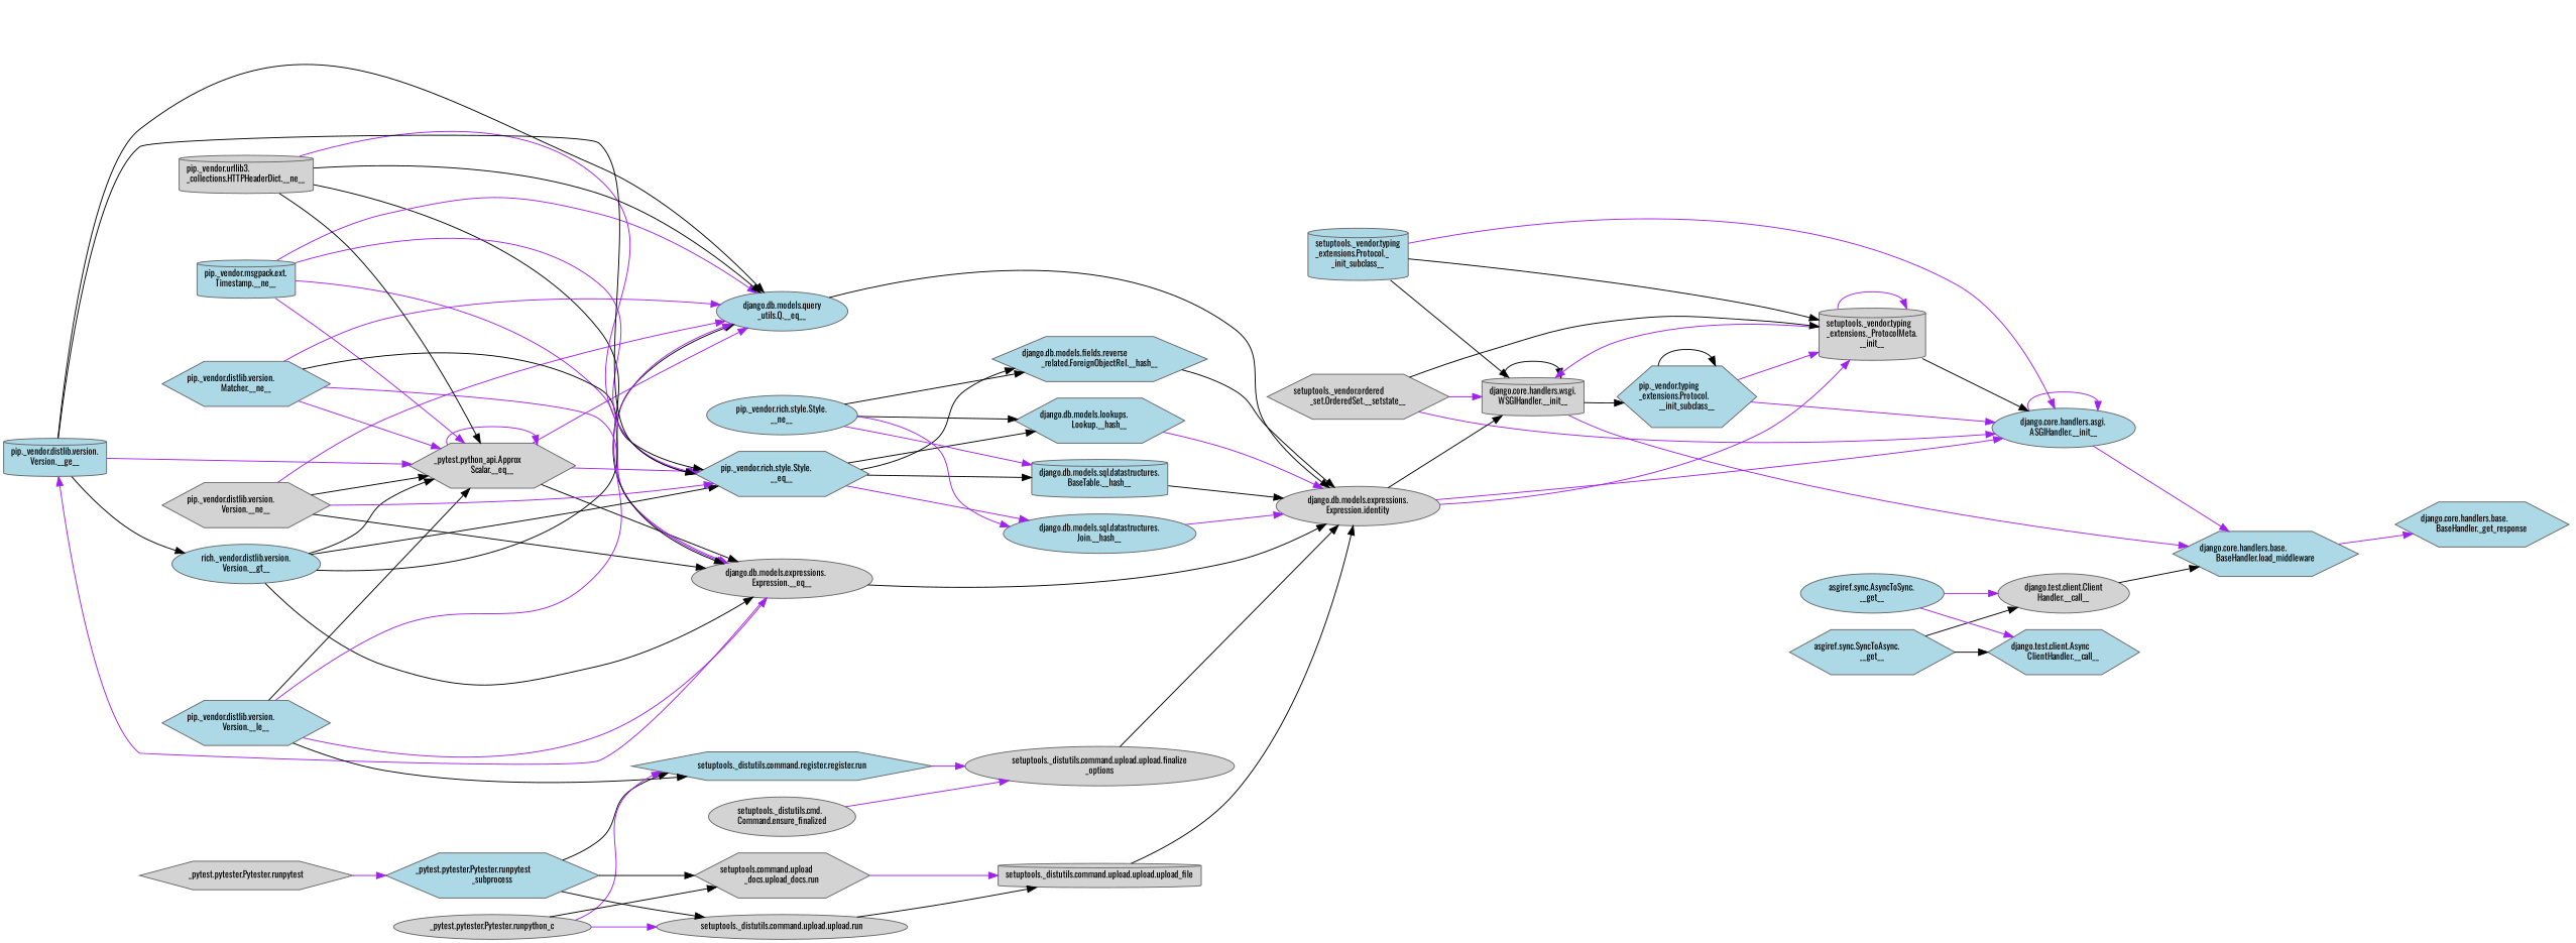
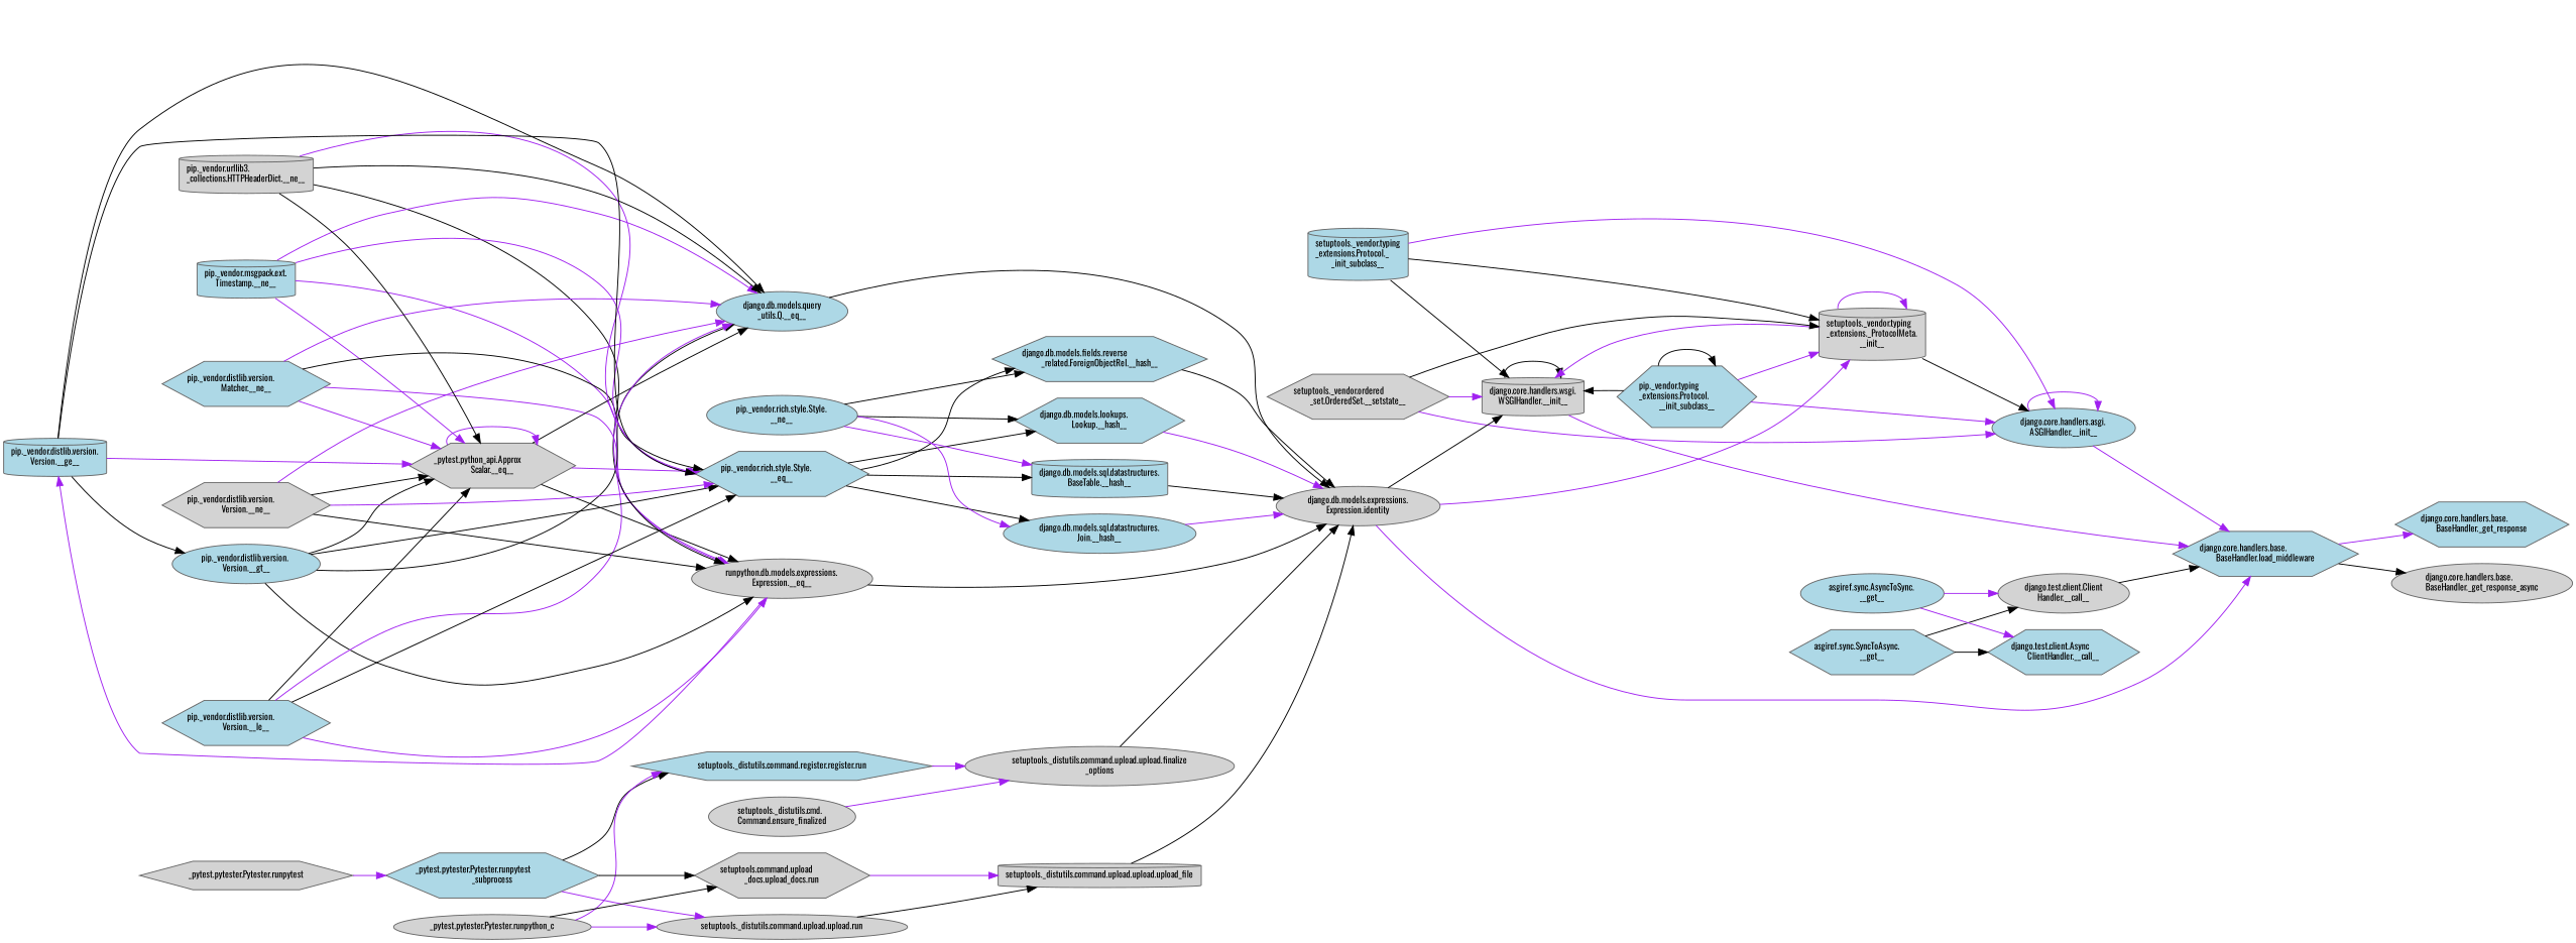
  digraph {
    fontname=Oswald
    rankdir=RL
    node [color=grey40 fillcolor=lightblue fontname=Oswald fontsize=10 shape=hexagon style=filled]
    edge [color=black dir=back fontname=Oswald fontsize=10 labelfontname=Helvetica labelfontsize=10 style=solid]
    n1 [height=0.2 label="django.core.handlers.base.\lBaseHandler._get_response" width=0.4]
    n2 [height=0.2 label="django.core.handlers.base.\lBaseHandler.load_middleware" width=0.4]
+   n3 [fillcolor=lightgrey height=0.2 label="django.core.handlers.base.\lBaseHandler._get_response_async" shape=ellipse width=0.4]
    n4 [fillcolor=lightgrey height=0.2 label="django.test.client.Client\lHandler.__call__" shape=ellipse width=0.4]
    n5 [height=0.2 label="django.core.handlers.asgi.\lASGIHandler.__init__" shape=ellipse width=0.4]
    n6 [fillcolor=lightgrey height=0.2 label="django.core.handlers.wsgi.\lWSGIHandler.__init__" shape=cylinder width=0.4]
    n7 [height=0.2 label="django.test.client.Async\lClientHandler.__call__" width=0.4]
    n8 [height=0.2 label="asgiref.sync.AsyncToSync.\l__get__" shape=ellipse width=0.4]
    n9 [height=0.2 label="asgiref.sync.SyncToAsync.\l__get__" width=0.4]
    n10 [fillcolor=lightgrey height=0.2 label="setuptools._vendor.typing\l_extensions._ProtocolMeta.\l__init__" shape=cylinder width=0.4]
    n11 [height=0.2 label="pip._vendor.typing\l_extensions.Protocol.\l__init_subclass__" width=0.4]
    n12 [height=0.2 label="setuptools._vendor.typing\l_extensions.Protocol._\l_init_subclass__" shape=cylinder width=0.4]
    n13 [fillcolor=lightgrey height=0.2 label="setuptools._vendor.ordered\l_set.OrderedSet.__setstate__" width=0.4]
    n14 [fillcolor=lightgrey height=0.2 label="django.db.models.expressions.\lExpression.identity" shape=ellipse width=0.4]
-   n15 [fillcolor=lightgrey height=0.2 label="django.db.models.expressions.\lExpression.__eq__" shape=ellipse width=0.4]
+   n15 [fillcolor=lightgrey height=0.2 label="runpython.db.models.expressions.\lExpression.__eq__" shape=ellipse width=0.4]
    n16 [height=0.2 label="django.db.models.query\l_utils.Q.__eq__" shape=ellipse width=0.4]
    n17 [height=0.2 label="django.db.models.fields.reverse\l_related.ForeignObjectRel.__hash__" width=0.4]
    n18 [height=0.2 label="django.db.models.lookups.\lLookup.__hash__" width=0.4]
    n19 [height=0.2 label="django.db.models.sql.datastructures.\lBaseTable.__hash__" shape=cylinder width=0.4]
    n20 [height=0.2 label="django.db.models.sql.datastructures.\lJoin.__hash__" shape=ellipse width=0.4]
    n21 [fillcolor=lightgrey height=0.2 label="setuptools._distutils.command.upload.upload.finalize\l_options" shape=ellipse width=0.4]
    n22 [fillcolor=lightgrey height=0.2 label="setuptools._distutils.command.upload.upload.upload_file" shape=cylinder width=0.4]
    n23 [fillcolor=lightgrey height=0.2 label="_pytest.python_api.Approx\lScalar.__eq__" width=0.4]
-   n24 [height=0.2 label="rich._vendor.distlib.version.\lVersion.__gt__" shape=ellipse width=0.4]
+   n24 [height=0.2 label="pip._vendor.distlib.version.\lVersion.__gt__" shape=ellipse width=0.4]
    n25 [height=0.2 label="pip._vendor.distlib.version.\lVersion.__le__" width=0.4]
    n26 [height=0.2 label="pip._vendor.distlib.version.\lMatcher.__ne__" width=0.4]
    n27 [fillcolor=lightgrey height=0.2 label="pip._vendor.distlib.version.\lVersion.__ne__" width=0.4]
    n28 [height=0.2 label="pip._vendor.msgpack.ext.\lTimestamp.__ne__" shape=cylinder width=0.4]
    n29 [fillcolor=lightgrey height=0.2 label="pip._vendor.urllib3.\l_collections.HTTPHeaderDict.__ne__" shape=cylinder width=0.4]
    n30 [height=0.2 label="pip._vendor.distlib.version.\lVersion.__ge__" shape=cylinder width=0.4]
    n31 [height=0.2 label="pip._vendor.rich.style.Style.\l__eq__" width=0.4]
    n32 [height=0.2 label="pip._vendor.rich.style.Style.\l__ne__" shape=ellipse width=0.4]
    n33 [fillcolor=lightgrey height=0.2 label="setuptools._distutils.cmd.\lCommand.ensure_finalized" shape=ellipse width=0.4]
    n34 [height=0.2 label="setuptools._distutils.command.register.register.run" width=0.4]
    n35 [fillcolor=lightgrey height=0.2 label="setuptools._distutils.command.upload.upload.run" shape=ellipse width=0.4]
    n36 [fillcolor=lightgrey height=0.2 label="setuptools.command.upload\l_docs.upload_docs.run" width=0.4]
    n37 [height=0.2 label="_pytest.pytester.Pytester.runpytest\l_subprocess" width=0.4]
    n38 [fillcolor=lightgrey height=0.2 label="_pytest.pytester.Pytester.runpython_c" shape=ellipse width=0.4]
    n39 [fillcolor=lightgrey height=0.2 label="_pytest.pytester.Pytester.runpytest" width=0.4]
    n1 -> n2 [color=purple]
    n2 -> n4
    n2 -> n5 [color=purple]
    n2 -> n6 [color=purple]
+   n3 -> n2
    n4 -> n8 [color=purple]
    n4 -> n9
    n5 -> n5 [color=purple]
    n5 -> n10
    n5 -> n11 [color=purple]
    n5 -> n12 [color=purple]
    n5 -> n13 [color=purple]
-   n5 -> n14 [color=purple]
+   n2 -> n14 [color=purple]
    n6 -> n6
    n6 -> n10 [color=purple]
-   n11 -> n6
+   n6 -> n11
    n6 -> n12
    n6 -> n13 [color=purple]
    n6 -> n14
    n7 -> n8 [color=purple]
    n7 -> n9
    n10 -> n10 [color=purple]
    n10 -> n11 [color=purple]
    n10 -> n12
    n10 -> n13
    n10 -> n14 [color=purple]
    n11 -> n11
    n14 -> n15
    n14 -> n16
    n14 -> n17
    n14 -> n18 [color=purple]
    n14 -> n19
    n14 -> n20 [color=purple]
    n14 -> n21
    n14 -> n22
    n15 -> n23
    n15 -> n24
    n15 -> n25 [color=purple]
    n15 -> n26 [color=purple]
    n15 -> n27
    n15 -> n28 [color=purple]
    n15 -> n29
-   n16 -> n23 [color=purple]
+   n16 -> n23
    n16 -> n24
    n16 -> n25 [color=purple]
    n16 -> n26 [color=purple]
    n16 -> n27 [color=purple]
    n16 -> n28 [color=purple]
    n16 -> n29
    n16 -> n30
    n17 -> n31
    n17 -> n32
    n18 -> n31
    n18 -> n32
    n19 -> n31
    n19 -> n32 [color=purple]
-   n20 -> n31 [color=purple]
+   n20 -> n31
    n20 -> n32 [color=purple]
    n21 -> n33 [color=purple]
    n21 -> n34 [color=purple]
    n22 -> n35
    n22 -> n36 [color=purple]
    n23 -> n23 [color=purple]
    n23 -> n24
    n23 -> n25
    n23 -> n26 [color=purple]
    n23 -> n27
    n23 -> n28 [color=purple]
    n23 -> n29
    n23 -> n30 [color=purple]
    n24 -> n30
    n30 -> n15 [color=purple]
    n31 -> n23 [color=purple]
    n31 -> n24
-   n34 -> n25
+   n31 -> n25
    n31 -> n26
    n31 -> n27 [color=purple]
    n31 -> n28 [color=purple]
    n31 -> n29 [color=purple]
    n31 -> n30
    n34 -> n37
    n34 -> n38 [color=purple]
-   n35 -> n37
+   n35 -> n37 [color=purple]
    n35 -> n38 [color=purple]
    n36 -> n37
    n36 -> n38
    n37 -> n39 [color=purple]
  }
